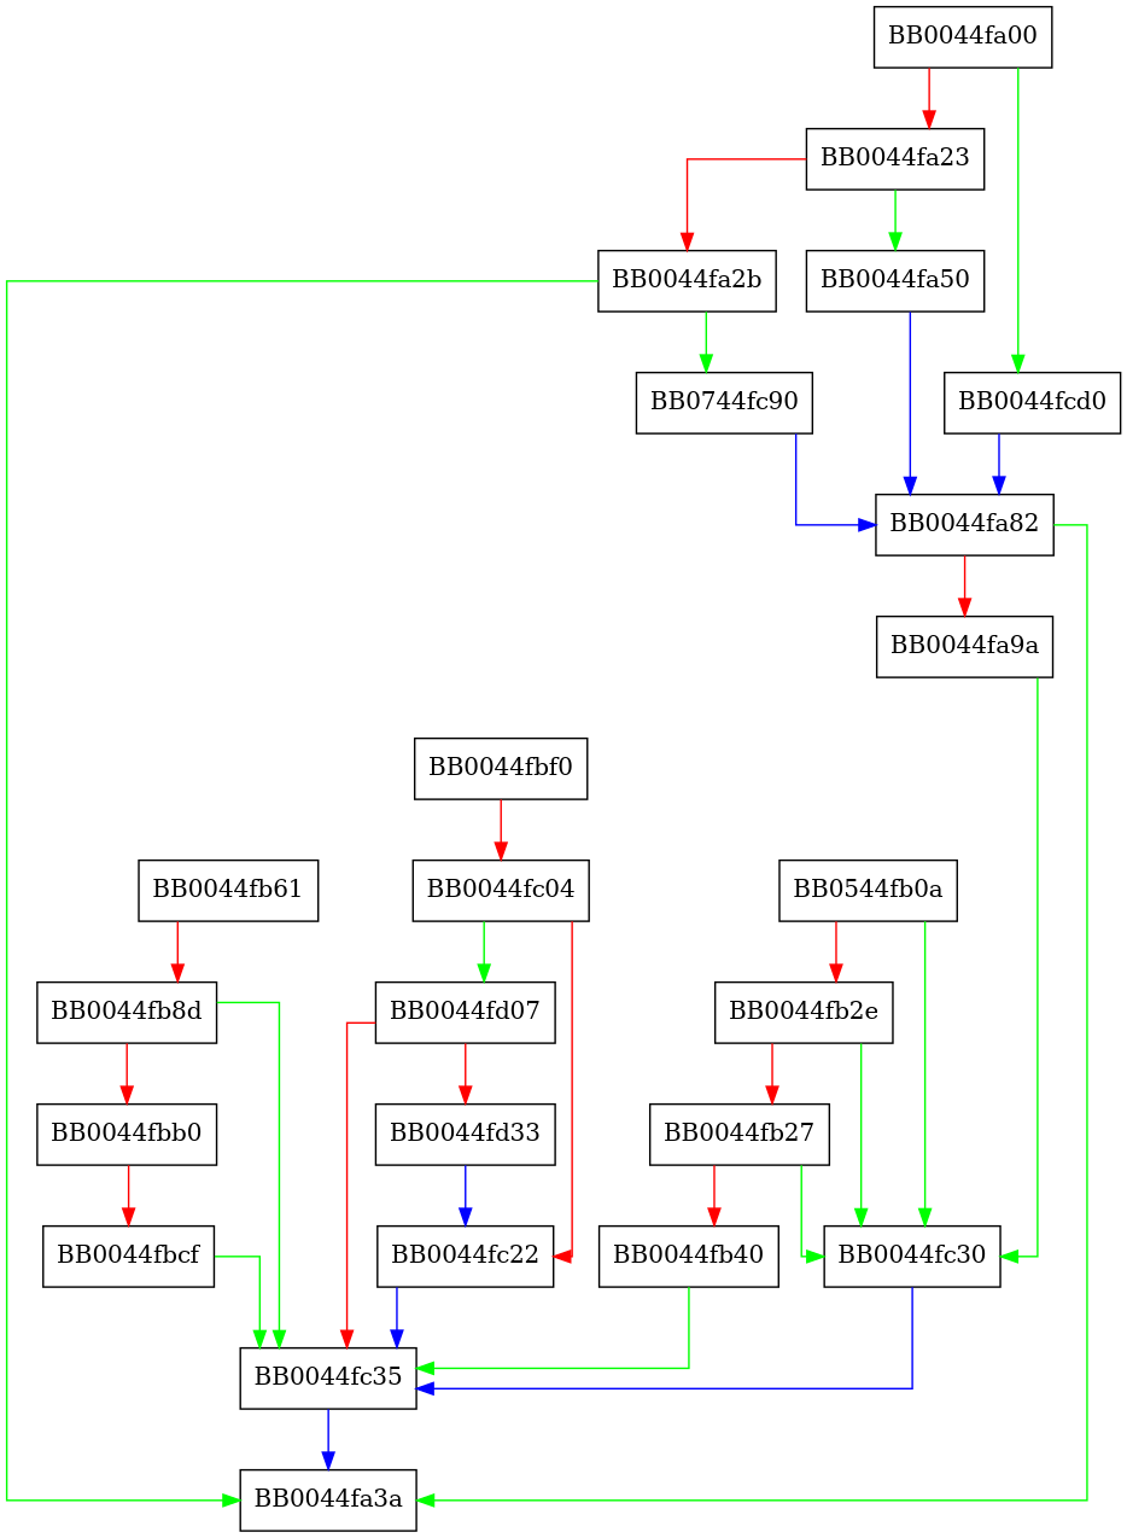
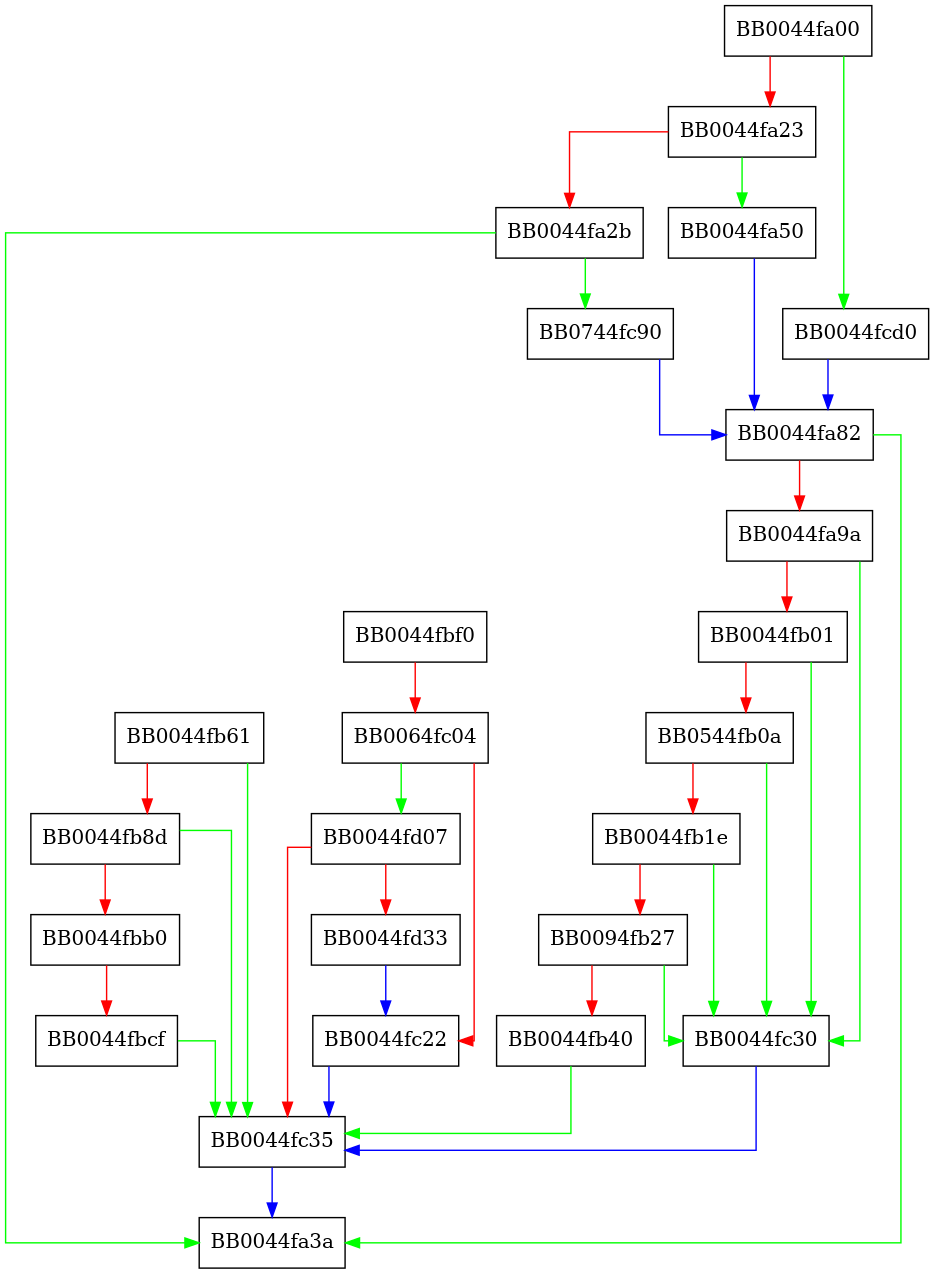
  digraph {
    splines=ortho
    node [shape=box]
    edge [color=green]
    BB0044fa00
    BB0044fcd0
    BB0044fa23
    BB0044fa82
    BB0044fa50
    BB0044fa2b
    BB0044fa3a
    BB0044fa9a
    n9 [label=BB0744fc90]
    BB0044fc30
+   BB0044fb01
    BB0044fc35
    n13 [label=BB0544fb0a]
-   BB0044fb1e [label=BB0044fb2e]
-   BB0044fb27
+   BB0044fb1e
+   BB0044fb27 [label=BB0094fb27]
    BB0044fb40
    BB0044fb61
    BB0044fb8d
    BB0044fbb0
    BB0044fbcf
    BB0044fbf0
-   BB0044fc04
+   BB0044fc04 [label=BB0064fc04]
    BB0044fd07
    BB0044fc22
    n25 [label=BB0044fd33]
    BB0044fa00 -> BB0044fcd0
    BB0044fa00 -> BB0044fa23 [color=red]
    BB0044fcd0 -> BB0044fa82 [color=blue]
    BB0044fa23 -> BB0044fa50
    BB0044fa23 -> BB0044fa2b [color=red]
    BB0044fa82 -> BB0044fa3a
    BB0044fa82 -> BB0044fa9a [color=red]
    BB0044fa50 -> BB0044fa82 [color=blue]
    BB0044fa2b -> BB0044fa3a
    BB0044fa2b -> n9
    BB0044fa9a -> BB0044fc30
+   BB0044fa9a -> BB0044fb01 [color=red]
    n9 -> BB0044fa82 [color=blue]
    BB0044fc30 -> BB0044fc35 [color=blue]
+   BB0044fb01 -> BB0044fc30
+   BB0044fb01 -> n13 [color=red]
    BB0044fc35 -> BB0044fa3a [color=blue]
    n13 -> BB0044fc30
    n13 -> BB0044fb1e [color=red]
    BB0044fb1e -> BB0044fc30
    BB0044fb1e -> BB0044fb27 [color=red]
    BB0044fb27 -> BB0044fc30
    BB0044fb27 -> BB0044fb40 [color=red]
    BB0044fb40 -> BB0044fc35
+   BB0044fb61 -> BB0044fc35
    BB0044fb61 -> BB0044fb8d [color=red]
    BB0044fb8d -> BB0044fc35
    BB0044fb8d -> BB0044fbb0 [color=red]
    BB0044fbb0 -> BB0044fbcf [color=red]
    BB0044fbcf -> BB0044fc35
    BB0044fbf0 -> BB0044fc04 [color=red]
    BB0044fc04 -> BB0044fd07
    BB0044fc04 -> BB0044fc22 [color=red]
    BB0044fd07 -> BB0044fc35 [color=red]
    BB0044fd07 -> n25 [color=red]
    BB0044fc22 -> BB0044fc35 [color=blue]
    n25 -> BB0044fc22 [color=blue]
  }
